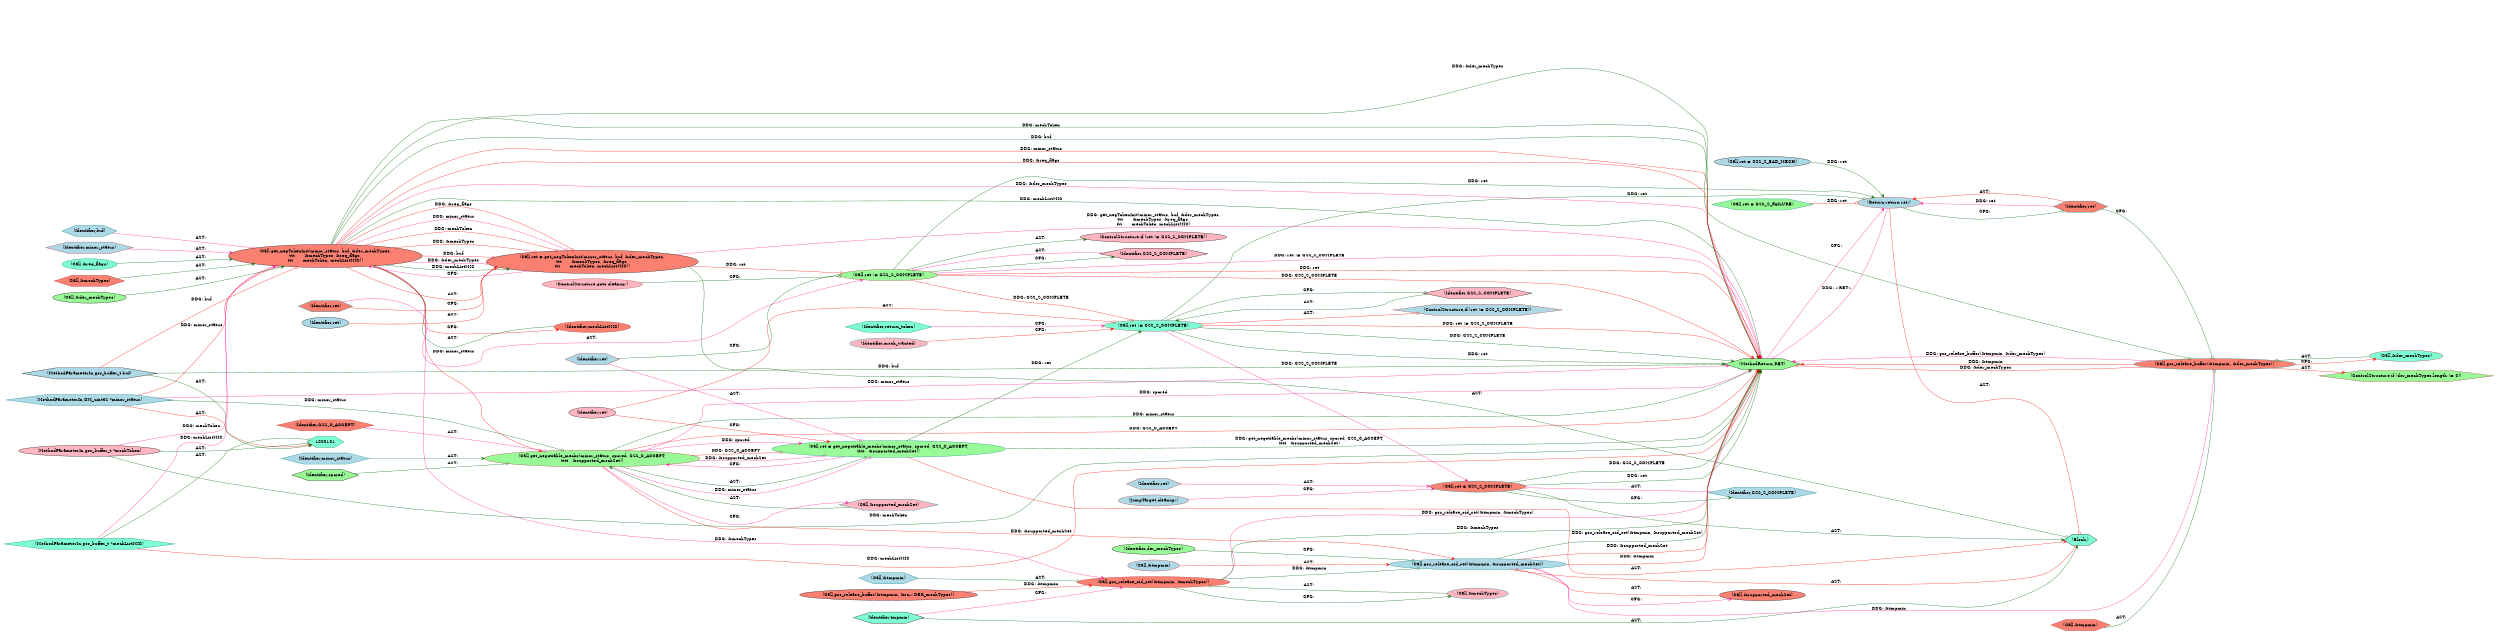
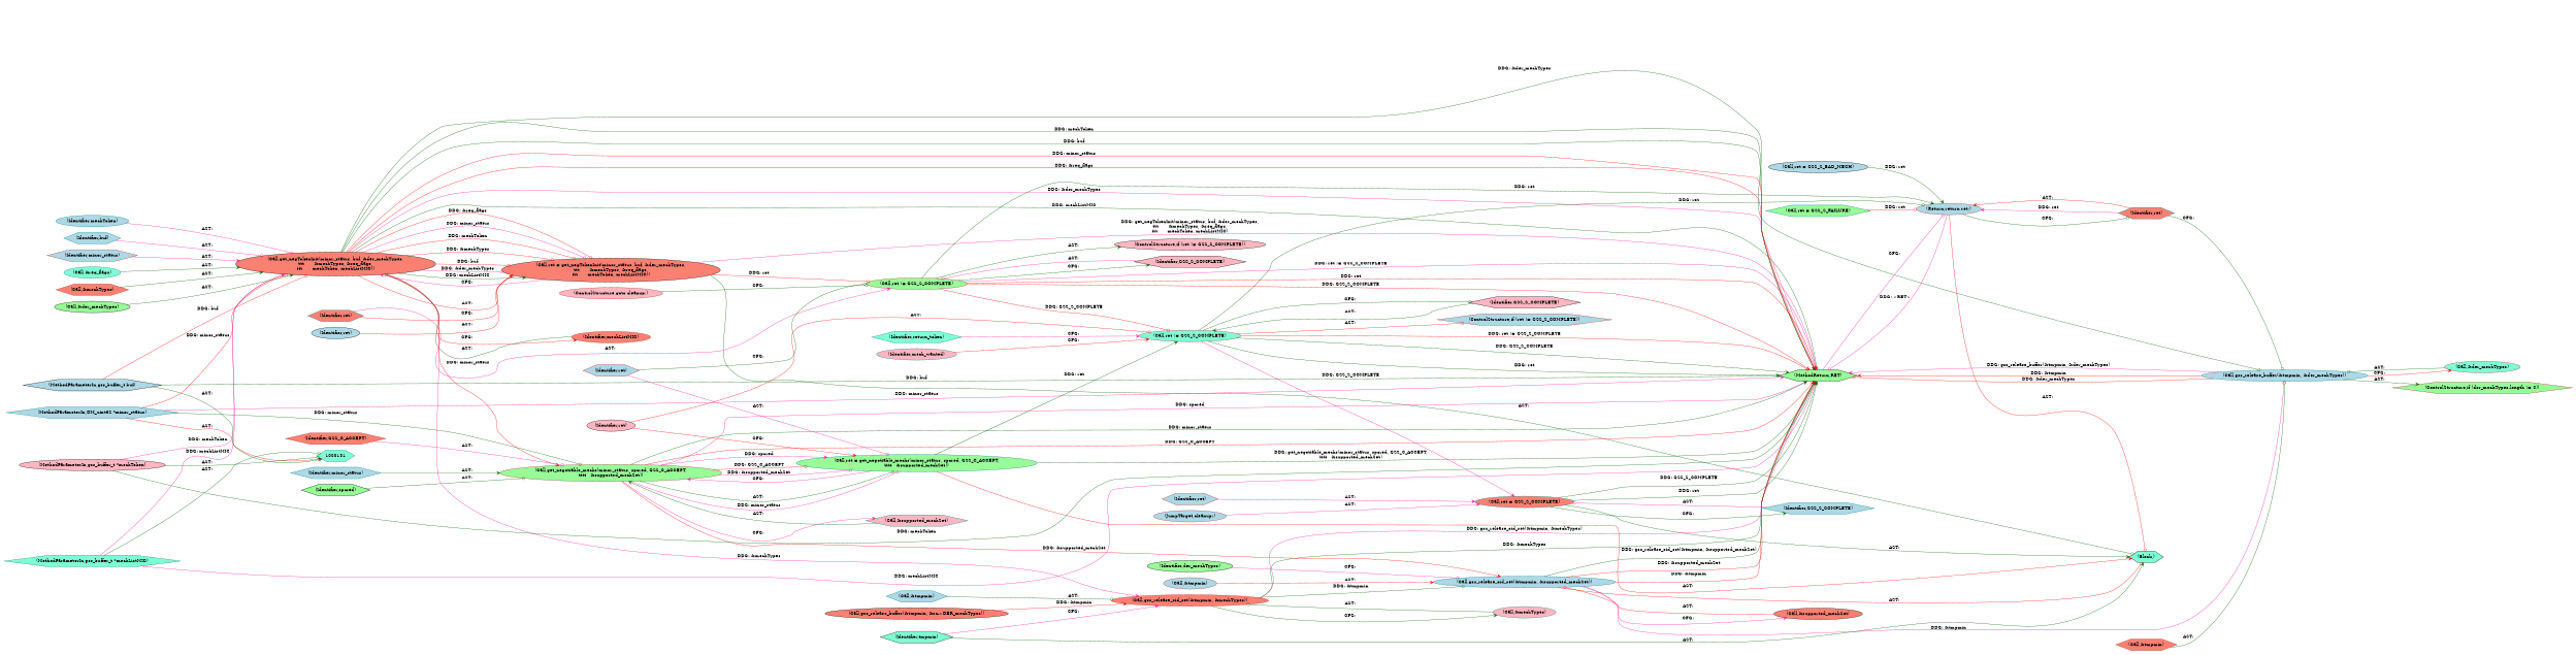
  digraph {
    rankdir=LR
    node [color=teal fillcolor=lightblue shape=ellipse style=filled]
    edge [arrowhead=vee color=darkgreen]
    n1 [color=black fillcolor=salmon label="(Call,get_negTokenInit(minor_status, buf, &der_mechTypes,\n\t\t\t       &mechTypes, &req_flags,\n\t\t\t       mechToken, mechListMIC))"]
    n2 [color=black fillcolor=salmon label="(Call,ret = get_negTokenInit(minor_status, buf, &der_mechTypes,\n\t\t\t       &mechTypes, &req_flags,\n\t\t\t       mechToken, mechListMIC))"]
    n3 [color=brown fillcolor=palegreen label="(Call,get_negotiable_mechs(minor_status, spcred, GSS_C_ACCEPT,\n\t\t\t\t   &supported_mechSet))"]
-   n4 [fillcolor=salmon label="(Call,gss_release_buffer(&tmpmin, &der_mechTypes))"]
+   n4 [label="(Call,gss_release_buffer(&tmpmin, &der_mechTypes))"]
    n5 [color=brown fillcolor=salmon label="(Call,gss_release_oid_set(&tmpmin, &mechTypes))"]
    n6 [color=brown fillcolor=salmon label="(Identifier,mechListMIC)"]
    n7 [color=black fillcolor=palegreen label="(MethodReturn,RET)" shape=hexagon]
    n8 [color=brown fillcolor=palegreen label="(Call,ret != GSS_S_COMPLETE)"]
    n9 [color=black fillcolor=aquamarine label="(Block,)" shape=hexagon]
    n10 [fillcolor=palegreen label="(Call,ret = get_negotiable_mechs(minor_status, spcred, GSS_C_ACCEPT,\n\t\t\t\t   &supported_mechSet))"]
    n11 [label="(Call,gss_release_oid_set(&tmpmin, &supported_mechSet))"]
    n12 [fillcolor=lightpink label="(Call,&supported_mechSet)" shape=hexagon]
    n13 [color=brown fillcolor=aquamarine label="(Call,&der_mechTypes)"]
    n14 [color=brown fillcolor=palegreen label="(ControlStructure,if (der_mechTypes.length != 0))" shape=hexagon]
    n15 [fillcolor=lightpink label="(Call,&mechTypes)"]
    n16 [color=brown label="(Return,return ret;)"]
    n17 [label="(MethodParameterIn,OM_uint32 *minor_status)" shape=hexagon]
    1000101 [fillcolor=aquamarine shape=hexagon]
    n19 [color=black label="(MethodParameterIn,gss_buffer_t buf)" shape=hexagon]
    n20 [color=black fillcolor=lightpink label="(MethodParameterIn,gss_buffer_t *mechToken)"]
    n21 [fillcolor=aquamarine label="(MethodParameterIn,gss_buffer_t *mechListMIC)" shape=hexagon]
    n22 [color=brown fillcolor=aquamarine label="(Call,ret != GSS_S_COMPLETE)"]
    n23 [color=black fillcolor=lightpink label="(Identifier,GSS_S_COMPLETE)" shape=hexagon]
    n24 [color=black fillcolor=lightpink label="(ControlStructure,if (ret != GSS_S_COMPLETE))"]
    n25 [fillcolor=salmon label="(Call,ret = GSS_S_COMPLETE)"]
    n26 [color=black fillcolor=lightpink label="(Identifier,GSS_S_COMPLETE)" shape=hexagon]
    n27 [color=brown label="(ControlStructure,if (ret != GSS_S_COMPLETE))" shape=hexagon]
    n28 [fillcolor=salmon label="(Identifier,ret)" shape=hexagon]
    n29 [label="(Identifier,GSS_S_COMPLETE)" shape=hexagon]
    n30 [color=black fillcolor=salmon label="(Call,&supported_mechSet)"]
    n31 [color=brown label="(Identifier,ret)" shape=hexagon]
    n32 [fillcolor=aquamarine label="(Identifier,return_token)" shape=hexagon]
    n33 [color=black fillcolor=palegreen label="(Identifier,der_mechTypes)"]
    n34 [color=brown fillcolor=salmon label="(Identifier,GSS_C_ACCEPT)" shape=hexagon]
+   n35 [label="(Identifier,mechToken)"]
    n36 [label="(Call,&tmpmin)" shape=hexagon]
    n37 [label="(Identifier,buf)" shape=hexagon]
    n38 [color=black label="(Identifier,ret)"]
    n39 [color=black label="(Call,ret = GSS_S_BAD_MECH)"]
    n40 [fillcolor=palegreen label="(Call,ret = GSS_S_FAILURE)" shape=hexagon]
    n41 [color=brown label="(Identifier,minor_status)" shape=hexagon]
    n42 [color=brown fillcolor=salmon label="(Call,&tmpmin)" shape=hexagon]
    n43 [fillcolor=salmon label="(Identifier,ret)" shape=hexagon]
    n44 [color=brown label="(Call,&tmpmin)"]
    n45 [fillcolor=aquamarine label="(Call,&req_flags)"]
    n46 [color=brown fillcolor=salmon label="(Call,&mechTypes)" shape=hexagon]
    n47 [color=brown label="(JumpTarget,cleanup:)"]
    n48 [label="(Identifier,minor_status)" shape=hexagon]
    n49 [color=black fillcolor=lightpink label="(Identifier,ret)"]
    n50 [color=black fillcolor=salmon label="(Call,gss_release_buffer(&tmpmin, &sc->DER_mechTypes))"]
    n51 [color=brown fillcolor=lightpink label="(ControlStructure,goto cleanup;)"]
    n52 [color=black fillcolor=palegreen label="(Call,&der_mechTypes)"]
    n53 [color=black fillcolor=palegreen label="(Identifier,spcred)" shape=hexagon]
    n54 [color=brown label="(Identifier,ret)" shape=hexagon]
    n55 [fillcolor=lightpink label="(Identifier,mech_wanted)"]
    n56 [color=black fillcolor=aquamarine label="(Identifier,tmpmin)" shape=hexagon]
    n1 -> n2 [arrowhead=odot color=red label="AST: "]
    n1 -> n2 [arrowhead=odot color=red label="DDG: &req_flags"]
    n1 -> n2 [arrowhead=odot color=deeppink label="DDG: minor_status"]
    n1 -> n2 [arrowhead=odot color=red label="DDG: mechToken"]
    n1 -> n2 [arrowhead=odot color=red label="DDG: &mechTypes"]
    n1 -> n2 [arrowhead=odot color=red label="DDG: buf"]
    n1 -> n2 [arrowhead=odot color=deeppink label="DDG: &der_mechTypes"]
    n1 -> n2 [label="DDG: mechListMIC"]
    n1 -> n3 [color=red label="DDG: minor_status"]
    n1 -> n4 [arrowhead=odot label="DDG: &der_mechTypes"]
    n1 -> n5 [color=deeppink label="DDG: &mechTypes"]
    n1 -> n6 [color=red label="CFG: "]
    n1 -> n7 [color=red label="DDG: &req_flags"]
    n1 -> n7 [color=deeppink label="DDG: &der_mechTypes"]
    n1 -> n7 [arrowhead=odot label="DDG: mechListMIC"]
    n1 -> n7 [label="DDG: mechToken"]
    n1 -> n7 [arrowhead=odot label="DDG: buf"]
    n1 -> n7 [arrowhead=odot color=red label="DDG: minor_status"]
    n2 -> n1 [color=deeppink label="CFG: "]
    n2 -> n7 [color=deeppink label="DDG: get_negTokenInit(minor_status, buf, &der_mechTypes,\n\t\t\t       &mechTypes, &req_flags,\n\t\t\t       mechToken, mechListMIC)"]
    n2 -> n8 [arrowhead=odot color=red label="DDG: ret"]
    n2 -> n9 [arrowhead=odot label="AST: "]
    n3 -> n7 [color=deeppink label="DDG: spcred"]
    n3 -> n7 [label="DDG: minor_status"]
    n3 -> n7 [arrowhead=odot color=red label="DDG: GSS_C_ACCEPT"]
    n3 -> n10 [arrowhead=odot label="AST: "]
    n3 -> n10 [arrowhead=odot color=deeppink label="DDG: minor_status"]
    n3 -> n10 [color=deeppink label="DDG: spcred"]
    n3 -> n10 [arrowhead=odot color=red label="DDG: GSS_C_ACCEPT"]
    n3 -> n10 [arrowhead=odot color=deeppink label="DDG: &supported_mechSet"]
    n3 -> n11 [color=red label="DDG: &supported_mechSet"]
    n3 -> n12 [color=deeppink label="CFG: "]
    n4 -> n7 [color=red label="DDG: &tmpmin"]
    n4 -> n7 [arrowhead=odot color=red label="DDG: &der_mechTypes"]
    n4 -> n7 [color=deeppink label="DDG: gss_release_buffer(&tmpmin, &der_mechTypes)"]
    n4 -> n13 [color=red label="CFG: "]
-   n4 -> n14 [color=red label="AST: "]
+   n4 -> n14 [label="AST: "]
    n5 -> n7 [arrowhead=odot color=deeppink label="DDG: gss_release_oid_set(&tmpmin, &mechTypes)"]
    n5 -> n7 [arrowhead=odot label="DDG: &mechTypes"]
    n5 -> n11 [arrowhead=odot label="DDG: &tmpmin"]
    n5 -> n15 [label="CFG: "]
    n6 -> n1 [arrowhead=odot label="AST: "]
-   n7 -> n16 [color=deeppink label="CFG: "]
+   n7 -> n16 [arrowhead=odot color=deeppink label="CFG: "]
    n8 -> n7 [arrowhead=odot color=deeppink label="DDG: ret != GSS_S_COMPLETE"]
    n8 -> n7 [color=red label="DDG: ret"]
    n8 -> n7 [color=red label="DDG: GSS_S_COMPLETE"]
    n8 -> n16 [label="DDG: ret"]
    n8 -> n22 [arrowhead=odot color=red label="DDG: GSS_S_COMPLETE"]
    n8 -> n23 [label="CFG: "]
    n8 -> n24 [label="AST: "]
    n10 -> n3 [color=deeppink label="CFG: "]
    n10 -> n7 [label="DDG: get_negotiable_mechs(minor_status, spcred, GSS_C_ACCEPT,\n\t\t\t\t   &supported_mechSet)"]
    n10 -> n9 [color=red label="AST: "]
    n10 -> n22 [label="DDG: ret"]
    n11 -> n4 [arrowhead=odot color=deeppink label="DDG: &tmpmin"]
    n11 -> n7 [color=red label="DDG: &tmpmin"]
    n11 -> n7 [arrowhead=odot label="DDG: gss_release_oid_set(&tmpmin, &supported_mechSet)"]
    n11 -> n7 [color=red label="DDG: &supported_mechSet"]
    n11 -> n9 [arrowhead=odot color=red label="AST: "]
    n11 -> n30 [color=deeppink label="CFG: "]
    n12 -> n3 [label="AST: "]
    n13 -> n4 [arrowhead=odot label="AST: "]
    n15 -> n5 [arrowhead=odot label="AST: "]
    n16 -> n7 [arrowhead=odot color=deeppink label="DDG: <RET>"]
    n16 -> n9 [arrowhead=odot color=red label="AST: "]
    n16 -> n28 [arrowhead=odot label="CFG: "]
    n17 -> n1 [arrowhead=odot color=red label="DDG: minor_status"]
    n17 -> n3 [arrowhead=odot label="DDG: minor_status"]
    n17 -> n7 [color=deeppink label="DDG: minor_status"]
    n17 -> 1000101 [color=red label="AST: "]
    n19 -> n1 [arrowhead=odot color=red label="DDG: buf"]
    n19 -> n7 [arrowhead=odot label="DDG: buf"]
    n19 -> 1000101 [label="AST: "]
    n20 -> n1 [color=deeppink label="DDG: mechToken"]
    n20 -> n7 [label="DDG: mechToken"]
    n20 -> 1000101 [arrowhead=odot label="AST: "]
    n21 -> n1 [arrowhead=odot color=deeppink label="DDG: mechListMIC"]
-   n21 -> n7 [color=red label="DDG: mechListMIC"]
+   n21 -> n7 [color=deeppink label="DDG: mechListMIC"]
    n21 -> 1000101 [arrowhead=odot label="AST: "]
    n22 -> n7 [label="DDG: ret"]
    n22 -> n7 [arrowhead=odot color=red label="DDG: ret != GSS_S_COMPLETE"]
    n22 -> n7 [label="DDG: GSS_S_COMPLETE"]
    n22 -> n16 [arrowhead=odot label="DDG: ret"]
    n22 -> n25 [color=deeppink label="DDG: GSS_S_COMPLETE"]
    n22 -> n26 [arrowhead=odot label="CFG: "]
    n22 -> n27 [arrowhead=odot color=red label="AST: "]
    n23 -> n8 [arrowhead=odot color=deeppink label="AST: "]
    n25 -> n7 [label="DDG: GSS_S_COMPLETE"]
    n25 -> n7 [label="DDG: ret"]
    n25 -> n9 [label="AST: "]
    n25 -> n29 [label="CFG: "]
    n26 -> n22 [label="AST: "]
    n28 -> n4 [arrowhead=odot label="CFG: "]
    n28 -> n16 [color=red label="AST: "]
    n28 -> n16 [color=deeppink label="DDG: ret"]
    n29 -> n25 [arrowhead=odot color=deeppink label="AST: "]
    n30 -> n11 [arrowhead=odot color=red label="AST: "]
    n31 -> n25 [color=deeppink label="AST: "]
    n32 -> n22 [color=deeppink label="CFG: "]
-   n33 -> n11 [arrowhead=odot label="CFG: "]
+   n33 -> n11 [arrowhead=odot color=deeppink label="CFG: "]
    n34 -> n3 [arrowhead=odot color=deeppink label="AST: "]
+   n35 -> n1 [arrowhead=odot color=deeppink label="AST: "]
    n36 -> n5 [arrowhead=odot label="AST: "]
    n37 -> n1 [arrowhead=odot color=deeppink label="AST: "]
    n38 -> n2 [color=red label="AST: "]
    n39 -> n16 [label="DDG: ret"]
    n40 -> n16 [arrowhead=odot color=red label="DDG: ret"]
    n41 -> n1 [color=deeppink label="AST: "]
    n42 -> n4 [arrowhead=odot label="AST: "]
    n43 -> n2 [arrowhead=odot color=red label="CFG: "]
    n43 -> n8 [color=deeppink label="AST: "]
    n44 -> n11 [color=red label="AST: "]
    n45 -> n1 [label="AST: "]
    n46 -> n1 [label="AST: "]
-   n47 -> n25 [color=deeppink label="CFG: "]
+   n47 -> n25 [color=deeppink label="AST: "]
    n48 -> n3 [label="AST: "]
    n49 -> n10 [color=red label="CFG: "]
    n49 -> n22 [arrowhead=odot color=red label="AST: "]
    n50 -> n5 [color=red label="DDG: &tmpmin"]
    n51 -> n8 [arrowhead=odot label="CFG: "]
    n52 -> n1 [label="AST: "]
    n53 -> n3 [arrowhead=odot label="AST: "]
    n54 -> n8 [arrowhead=odot label="CFG: "]
    n54 -> n10 [arrowhead=odot color=deeppink label="AST: "]
    n55 -> n22 [color=red label="CFG: "]
    n56 -> n5 [color=deeppink label="CFG: "]
    n56 -> n9 [label="AST: "]
  }
